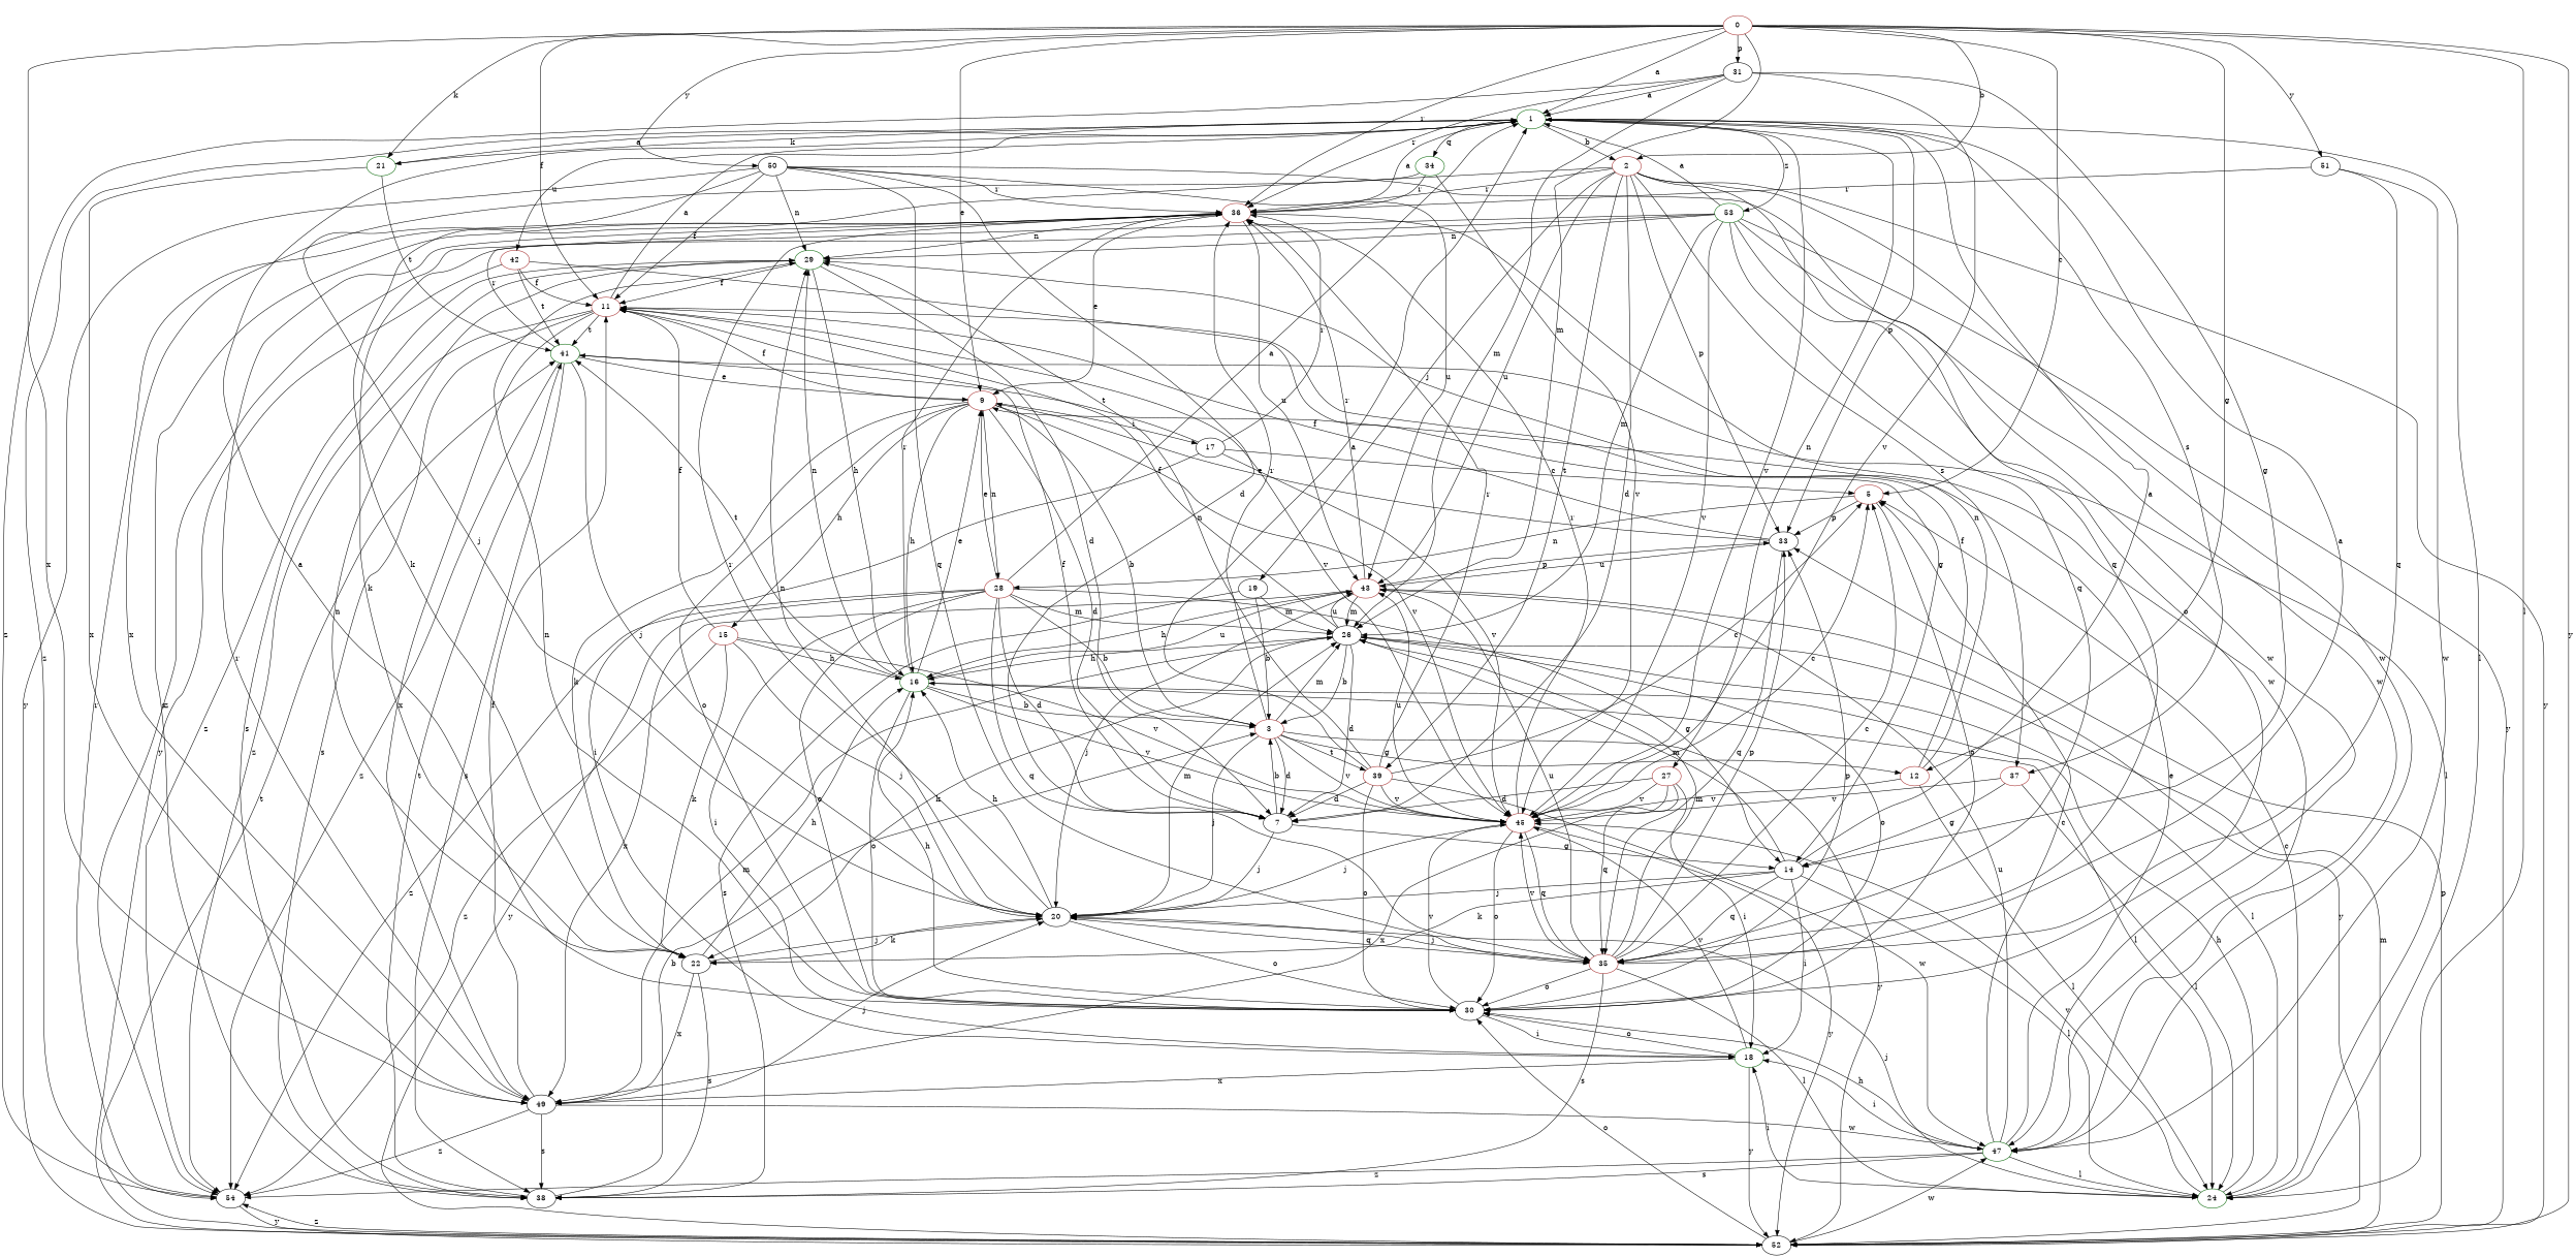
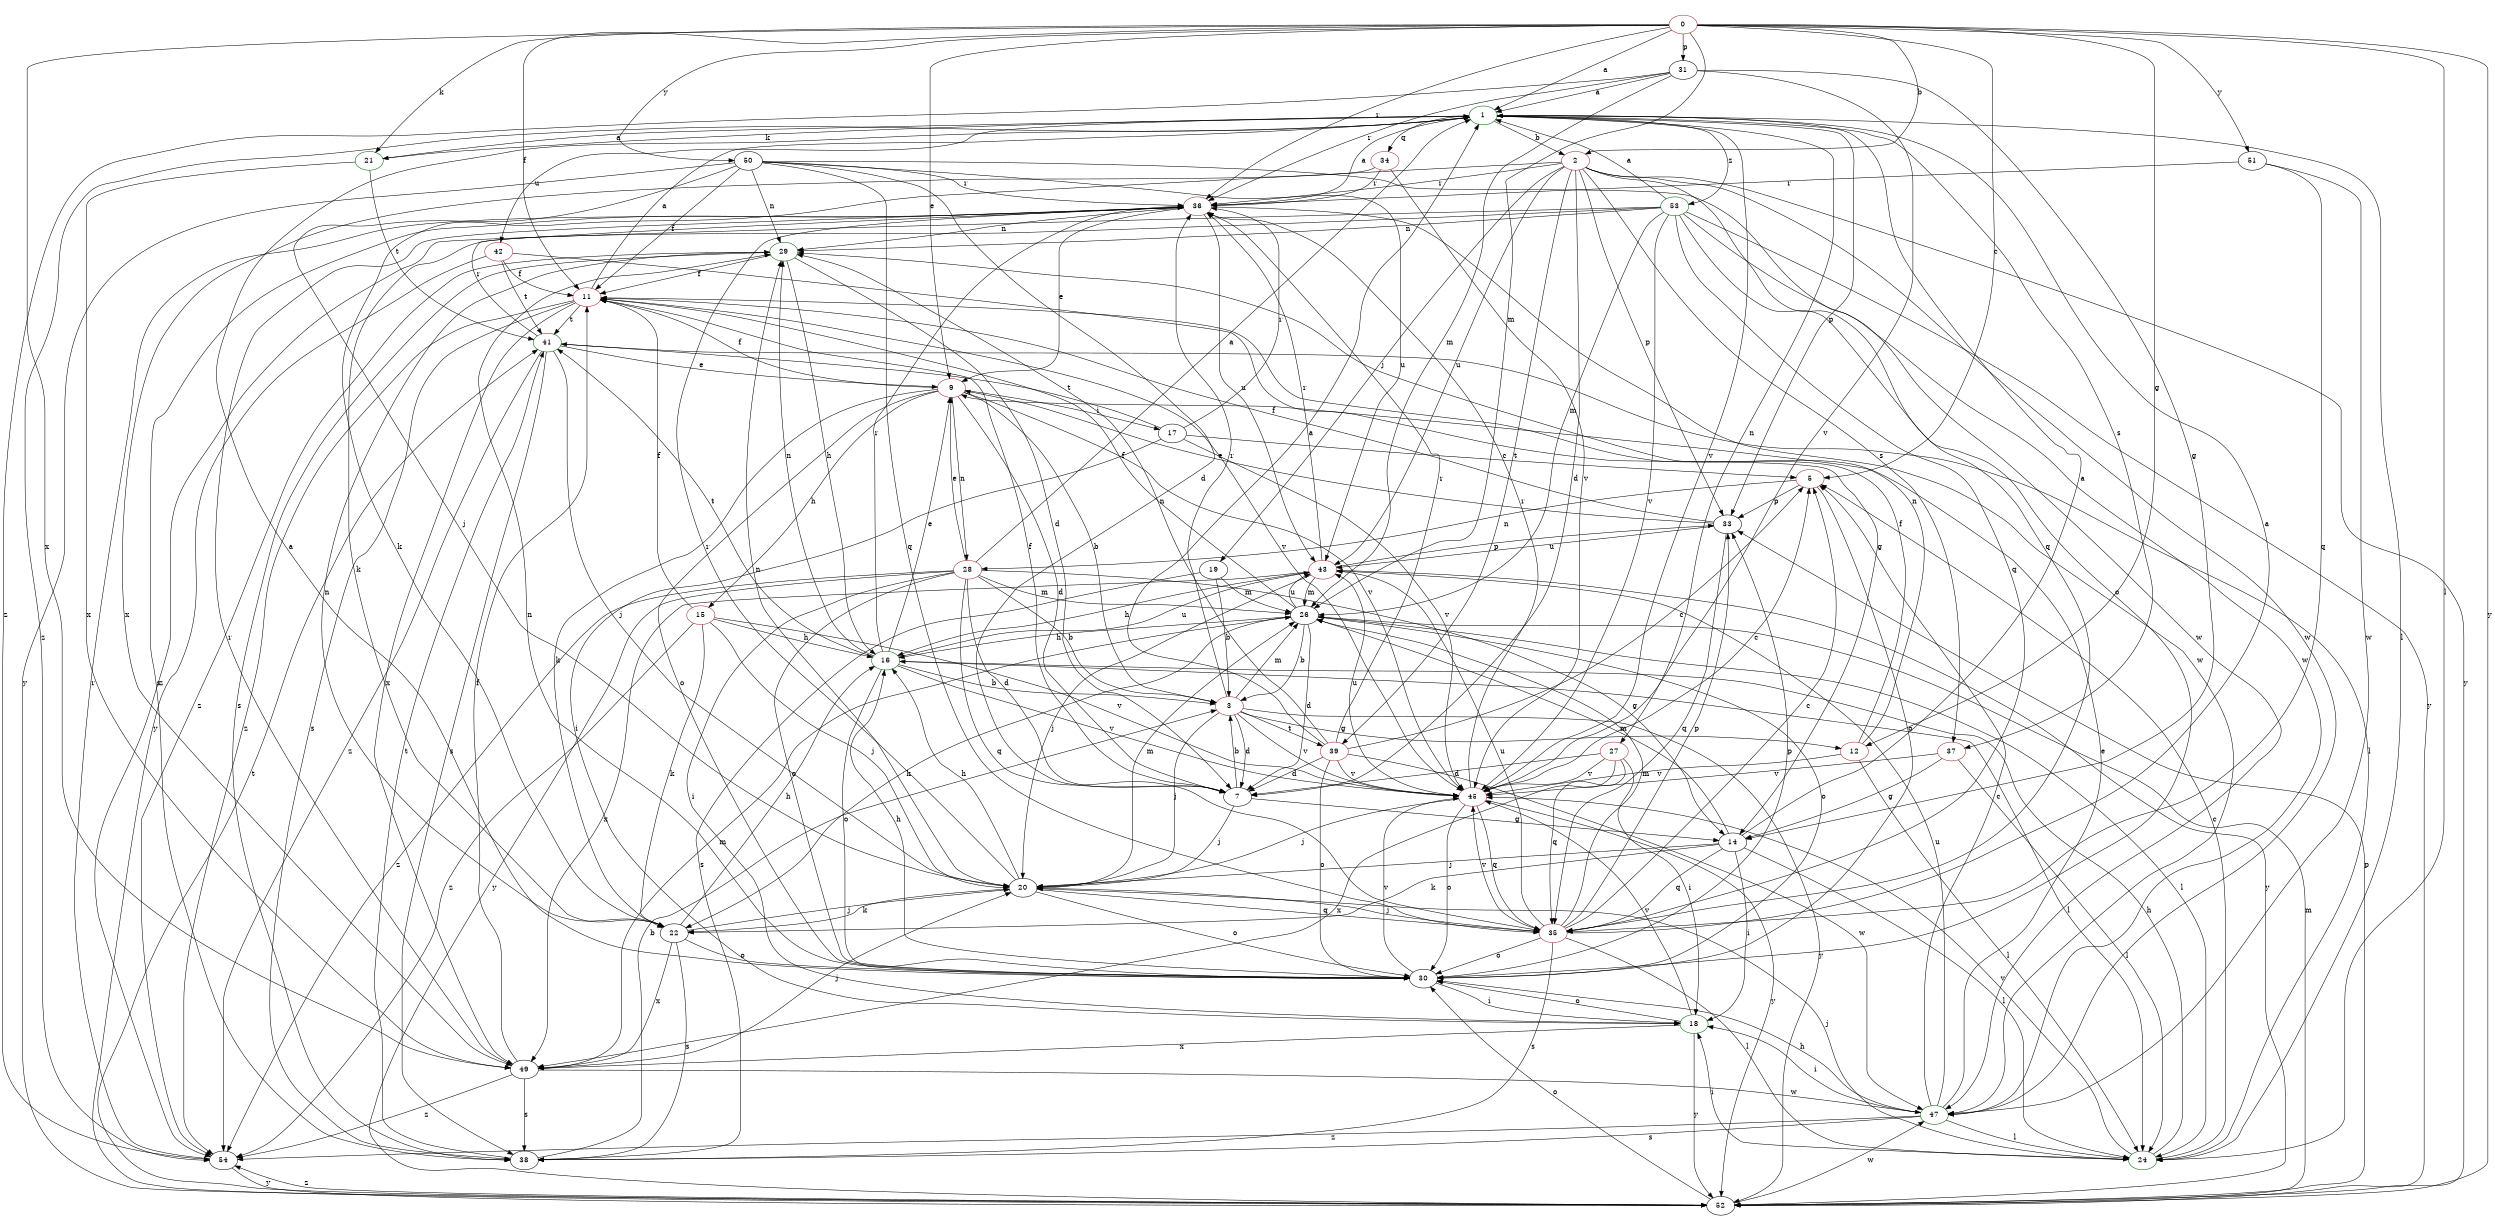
  strict digraph {
    node [color=brown]
    0
    1 [color=darkgreen]
    2
    5
    9
    11
    12
    21 [color=darkgreen]
    24 [color=darkgreen]
    26 [color=black]
    31 [color=black]
    36
    49 [color=black]
    50 [color=black]
    51 [color=black]
    52 [color=black]
    27
    33 [color=black]
-   34 [color=darkgreen]
+   34
    37
    42
    45
    53 [color=darkgreen]
    54 [color=black]
    7 [color=black]
    19 [color=black]
    22 [color=black]
    35
    39
    43
    47 [color=darkgreen]
    28
    30 [color=black]
    3
    15
    16 [color=darkgreen]
    17 [color=black]
    38 [color=black]
    41 [color=darkgreen]
    29 [color=darkgreen]
    20 [color=black]
    18 [color=darkgreen]
    14 [color=black]
    0 -> 1 [label=a]
    0 -> 2 [label=b]
    0 -> 5 [label=c]
    0 -> 9 [label=e]
    0 -> 11 [label=f]
    0 -> 12 [label=g]
    0 -> 21 [label=k]
    0 -> 24 [label=l]
    0 -> 26 [label=m]
    0 -> 31 [label=p]
    0 -> 36 [label=r]
    0 -> 49 [label=x]
    0 -> 50 [label=y]
    0 -> 51 [label=y]
    0 -> 52 [label=y]
    1 -> 2 [label=b]
    1 -> 21 [label=k]
    1 -> 24 [label=l]
    1 -> 27 [label=n]
    1 -> 33 [label=p]
    1 -> 34 [label=q]
    1 -> 37 [label=s]
    1 -> 42 [label=u]
    1 -> 45 [label=v]
    1 -> 53 [label=z]
    1 -> 54 [label=z]
    2 -> 36 [label=r]
    2 -> 52 [label=y]
    2 -> 33 [label=p]
    2 -> 37 [label=s]
    2 -> 7 [label=d]
    2 -> 19 [label=j]
    2 -> 22 [label=k]
    2 -> 35 [label=q]
    2 -> 39 [label=t]
    2 -> 43 [label=u]
    2 -> 47 [label=w]
    5 -> 33 [label=p]
    5 -> 28 [label=n]
    5 -> 30 [label=o]
    9 -> 11 [label=f]
    9 -> 45 [label=v]
    9 -> 7 [label=d]
    9 -> 22 [label=k]
    9 -> 28 [label=n]
    9 -> 30 [label=o]
    9 -> 3 [label=b]
    9 -> 15 [label=h]
-   9 -> 16 [label=h]
    9 -> 17 [label=i]
    11 -> 1 [label=a]
    11 -> 49 [label=x]
    11 -> 45 [label=v]
    11 -> 54 [label=z]
    11 -> 38 [label=s]
    11 -> 41 [label=t]
    12 -> 11 [label=f]
    12 -> 24 [label=l]
    12 -> 45 [label=v]
    12 -> 29 [label=n]
    21 -> 1 [label=a]
    21 -> 49 [label=x]
    21 -> 41 [label=t]
    24 -> 5 [label=c]
    24 -> 45 [label=v]
    24 -> 16 [label=h]
    24 -> 20 [label=j]
    24 -> 18 [label=i]
    26 -> 11 [label=f]
    26 -> 24 [label=l]
    26 -> 7 [label=d]
    26 -> 22 [label=k]
    26 -> 43 [label=u]
    26 -> 30 [label=o]
    26 -> 3 [label=b]
    26 -> 16 [label=h]
    31 -> 1 [label=a]
    31 -> 26 [label=m]
    31 -> 36 [label=r]
    31 -> 45 [label=v]
    31 -> 54 [label=z]
    31 -> 14 [label=g]
    36 -> 1 [label=a]
    36 -> 9 [label=e]
    36 -> 43 [label=u]
    36 -> 47 [label=w]
    36 -> 38 [label=s]
    36 -> 29 [label=n]
    49 -> 11 [label=f]
    49 -> 26 [label=m]
    49 -> 36 [label=r]
    49 -> 54 [label=z]
    49 -> 47 [label=w]
    49 -> 38 [label=s]
    49 -> 20 [label=j]
    50 -> 11 [label=f]
    50 -> 36 [label=r]
    50 -> 52 [label=y]
    50 -> 7 [label=d]
    50 -> 35 [label=q]
    50 -> 43 [label=u]
    50 -> 47 [label=w]
    50 -> 29 [label=n]
    50 -> 20 [label=j]
    51 -> 36 [label=r]
    51 -> 35 [label=q]
    51 -> 47 [label=w]
    52 -> 26 [label=m]
    52 -> 33 [label=p]
    52 -> 54 [label=z]
    52 -> 47 [label=w]
    52 -> 30 [label=o]
    52 -> 41 [label=t]
    27 -> 49 [label=x]
    27 -> 45 [label=v]
    27 -> 7 [label=d]
    27 -> 35 [label=q]
    27 -> 18 [label=i]
    33 -> 9 [label=e]
    33 -> 11 [label=f]
    33 -> 35 [label=q]
    33 -> 43 [label=u]
    34 -> 36 [label=r]
    34 -> 49 [label=x]
    34 -> 45 [label=v]
    37 -> 24 [label=l]
    37 -> 45 [label=v]
    37 -> 14 [label=g]
    42 -> 11 [label=f]
    42 -> 52 [label=y]
    42 -> 41 [label=t]
    42 -> 14 [label=g]
    45 -> 5 [label=c]
    45 -> 36 [label=r]
    45 -> 52 [label=y]
    45 -> 35 [label=q]
    45 -> 43 [label=u]
    45 -> 30 [label=o]
    45 -> 20 [label=j]
    53 -> 1 [label=a]
    53 -> 26 [label=m]
    53 -> 52 [label=y]
    53 -> 45 [label=v]
    53 -> 54 [label=z]
    53 -> 22 [label=k]
    53 -> 35 [label=q]
    53 -> 47 [label=w]
    53 -> 30 [label=o]
    53 -> 29 [label=n]
    54 -> 36 [label=r]
    54 -> 52 [label=y]
    7 -> 11 [label=f]
    7 -> 3 [label=b]
    7 -> 20 [label=j]
    7 -> 14 [label=g]
    19 -> 26 [label=m]
    19 -> 3 [label=b]
    19 -> 38 [label=s]
    22 -> 49 [label=x]
+   22 -> 30 [label=o]
    22 -> 16 [label=h]
    22 -> 38 [label=s]
    22 -> 29 [label=n]
    22 -> 20 [label=j]
    35 -> 1 [label=a]
    35 -> 5 [label=c]
    35 -> 24 [label=l]
    35 -> 26 [label=m]
    35 -> 33 [label=p]
    35 -> 45 [label=v]
    35 -> 43 [label=u]
    35 -> 30 [label=o]
    35 -> 38 [label=s]
    35 -> 20 [label=j]
    39 -> 1 [label=a]
    39 -> 5 [label=c]
    39 -> 36 [label=r]
    39 -> 45 [label=v]
    39 -> 7 [label=d]
    39 -> 47 [label=w]
    39 -> 30 [label=o]
    39 -> 29 [label=n]
    43 -> 26 [label=m]
    43 -> 36 [label=r]
    43 -> 49 [label=x]
    43 -> 52 [label=y]
    43 -> 33 [label=p]
    43 -> 16 [label=h]
    43 -> 20 [label=j]
    47 -> 5 [label=c]
    47 -> 9 [label=e]
    47 -> 24 [label=l]
    47 -> 54 [label=z]
    47 -> 43 [label=u]
    47 -> 30 [label=h]
    47 -> 38 [label=s]
    47 -> 18 [label=i]
    28 -> 1 [label=a]
    28 -> 9 [label=e]
    28 -> 26 [label=m]
    28 -> 52 [label=y]
    28 -> 54 [label=z]
    28 -> 7 [label=d]
    28 -> 35 [label=q]
    28 -> 30 [label=o]
    28 -> 3 [label=b]
    28 -> 18 [label=i]
    28 -> 14 [label=g]
    30 -> 1 [label=a]
    30 -> 33 [label=p]
    30 -> 45 [label=v]
    30 -> 16 [label=h]
    30 -> 29 [label=n]
    30 -> 18 [label=i]
    3 -> 12 [label=g]
    3 -> 26 [label=m]
    3 -> 36 [label=r]
    3 -> 52 [label=y]
    3 -> 45 [label=v]
    3 -> 7 [label=d]
    3 -> 39 [label=t]
    3 -> 20 [label=j]
    15 -> 11 [label=f]
    15 -> 45 [label=v]
    15 -> 54 [label=z]
    15 -> 22 [label=k]
    15 -> 16 [label=h]
    15 -> 20 [label=j]
    16 -> 9 [label=e]
    16 -> 24 [label=l]
    16 -> 36 [label=r]
    16 -> 45 [label=v]
    16 -> 43 [label=u]
    16 -> 30 [label=o]
    16 -> 3 [label=b]
    16 -> 41 [label=t]
    16 -> 29 [label=n]
    17 -> 5 [label=c]
    17 -> 36 [label=r]
    17 -> 45 [label=v]
    17 -> 41 [label=t]
    17 -> 18 [label=i]
    38 -> 3 [label=b]
    38 -> 41 [label=t]
    41 -> 9 [label=e]
    41 -> 24 [label=l]
    41 -> 36 [label=r]
    41 -> 54 [label=z]
    41 -> 38 [label=s]
    41 -> 20 [label=j]
    29 -> 11 [label=f]
    29 -> 54 [label=z]
    29 -> 7 [label=d]
    29 -> 16 [label=h]
    29 -> 38 [label=s]
    20 -> 26 [label=m]
    20 -> 36 [label=r]
    20 -> 22 [label=k]
    20 -> 35 [label=q]
    20 -> 30 [label=o]
    20 -> 16 [label=h]
    20 -> 29 [label=n]
    18 -> 49 [label=x]
    18 -> 52 [label=y]
    18 -> 45 [label=v]
    18 -> 30 [label=o]
    14 -> 1 [label=a]
    14 -> 24 [label=l]
    14 -> 26 [label=m]
    14 -> 22 [label=k]
    14 -> 35 [label=q]
    14 -> 20 [label=j]
    14 -> 18 [label=i]
  }
